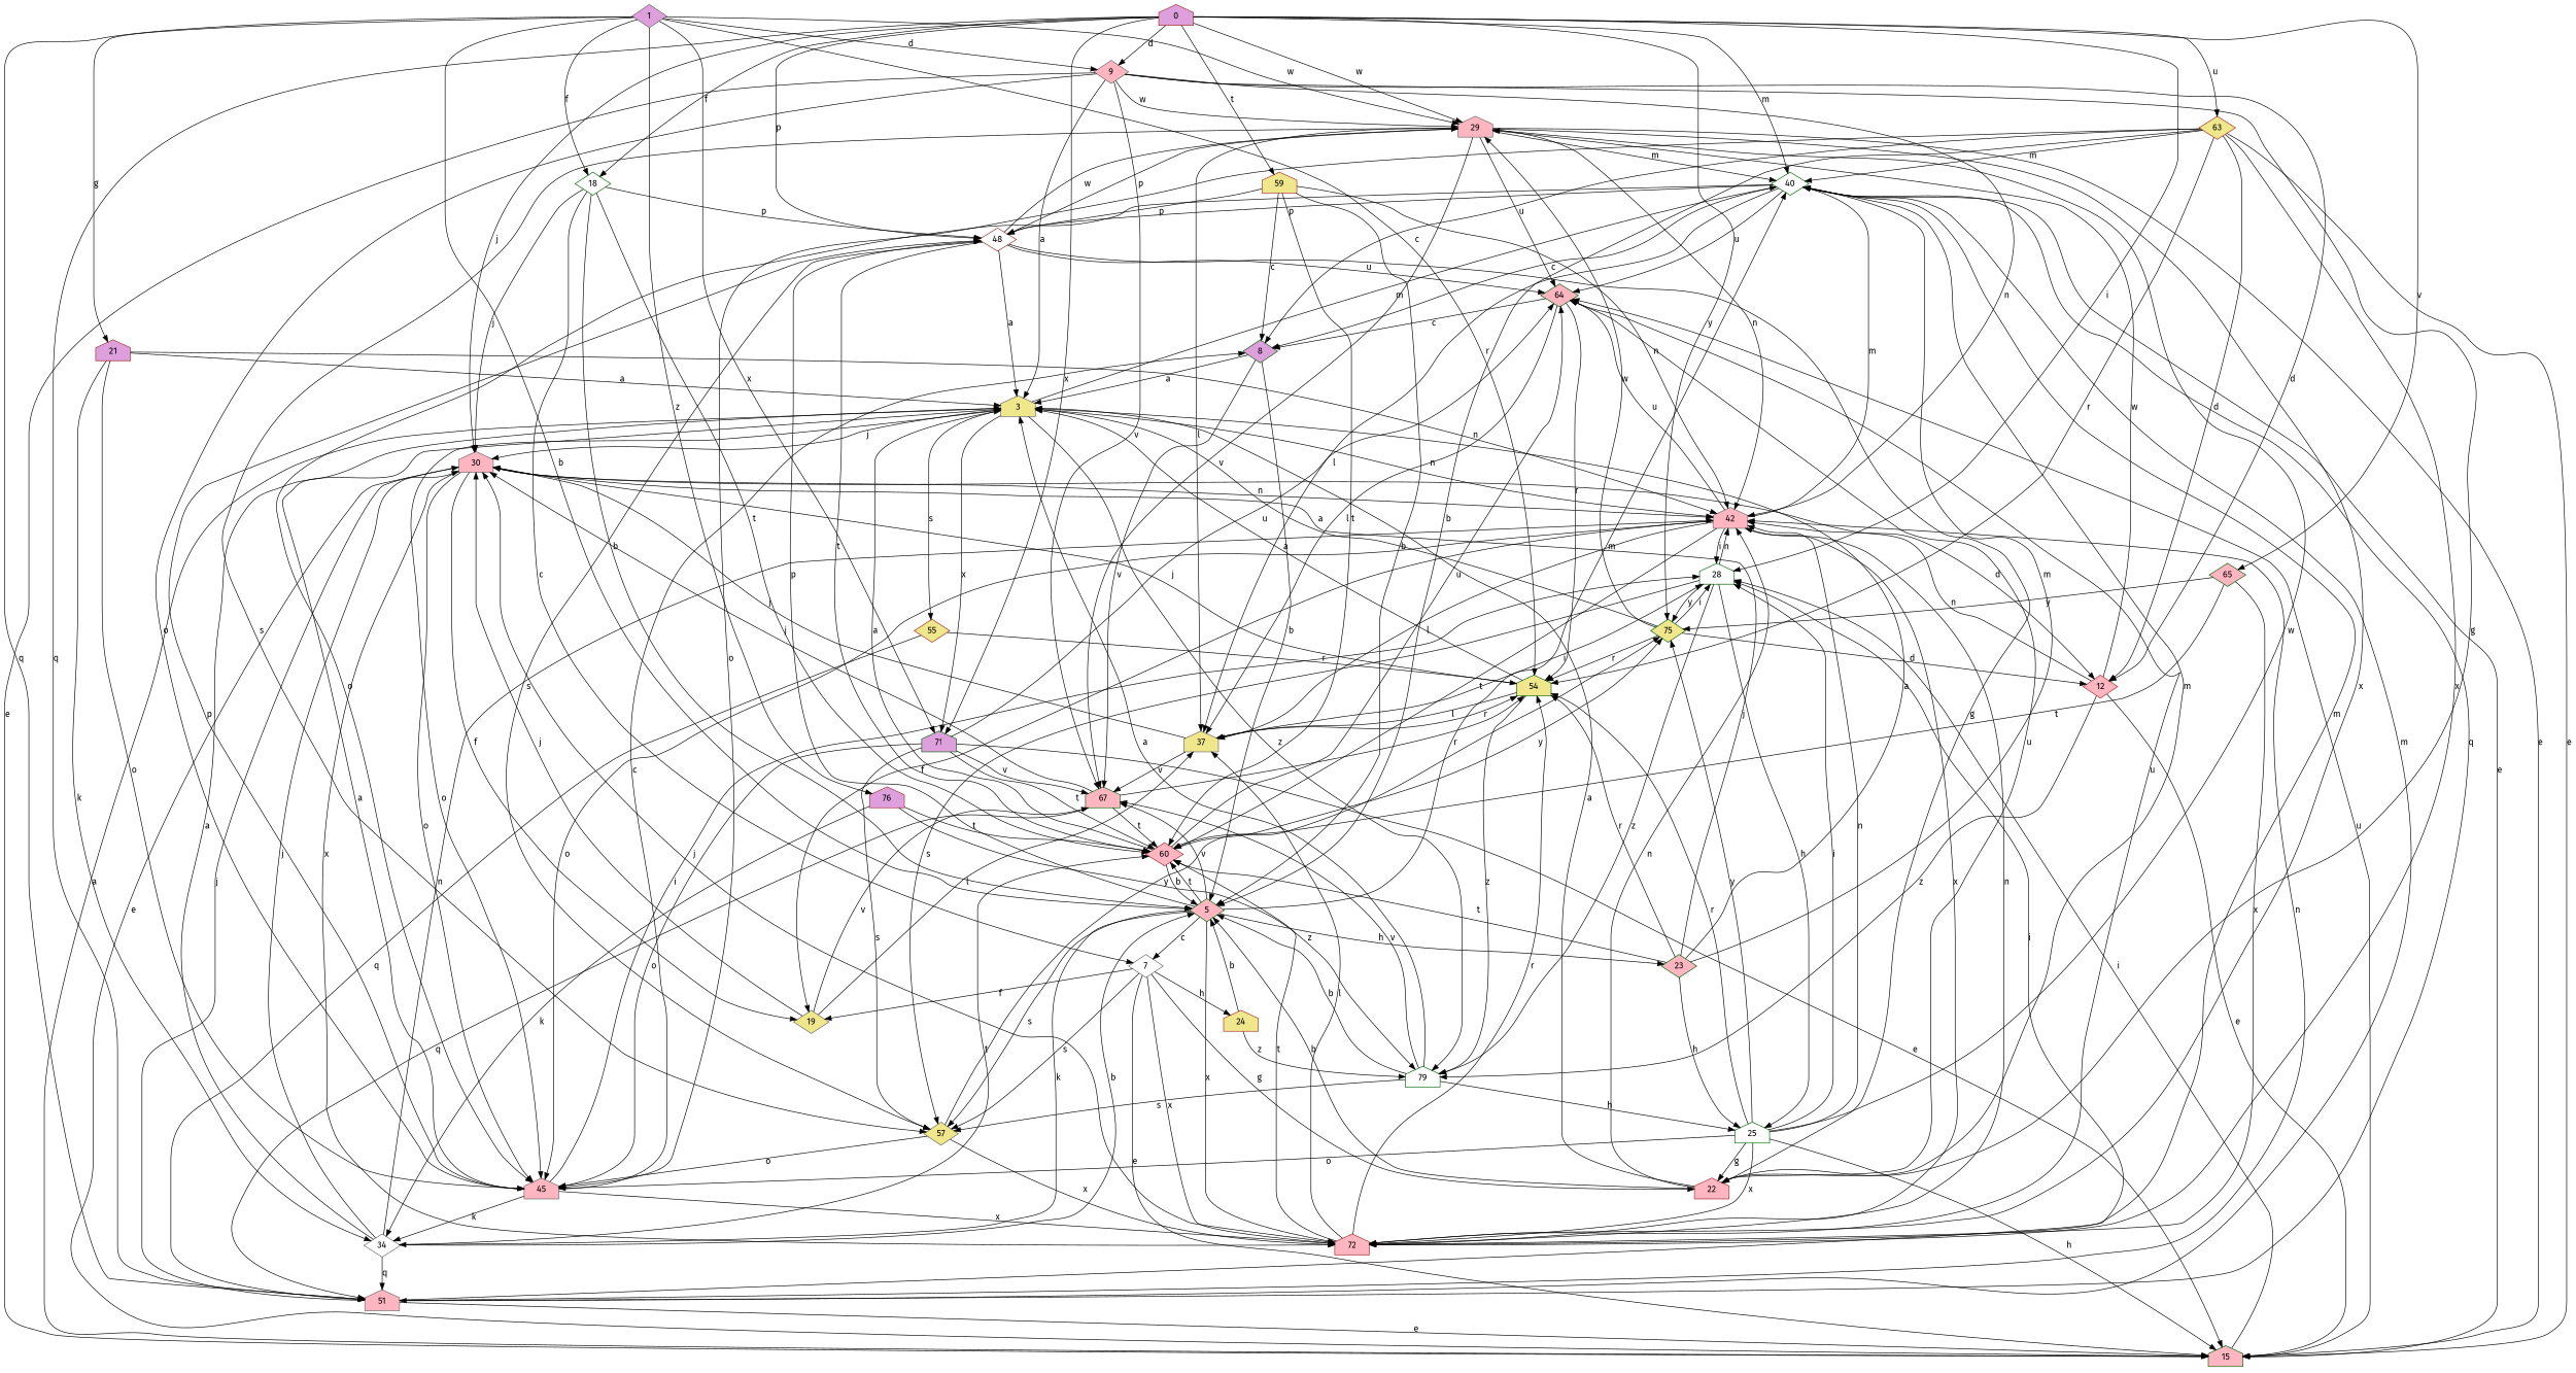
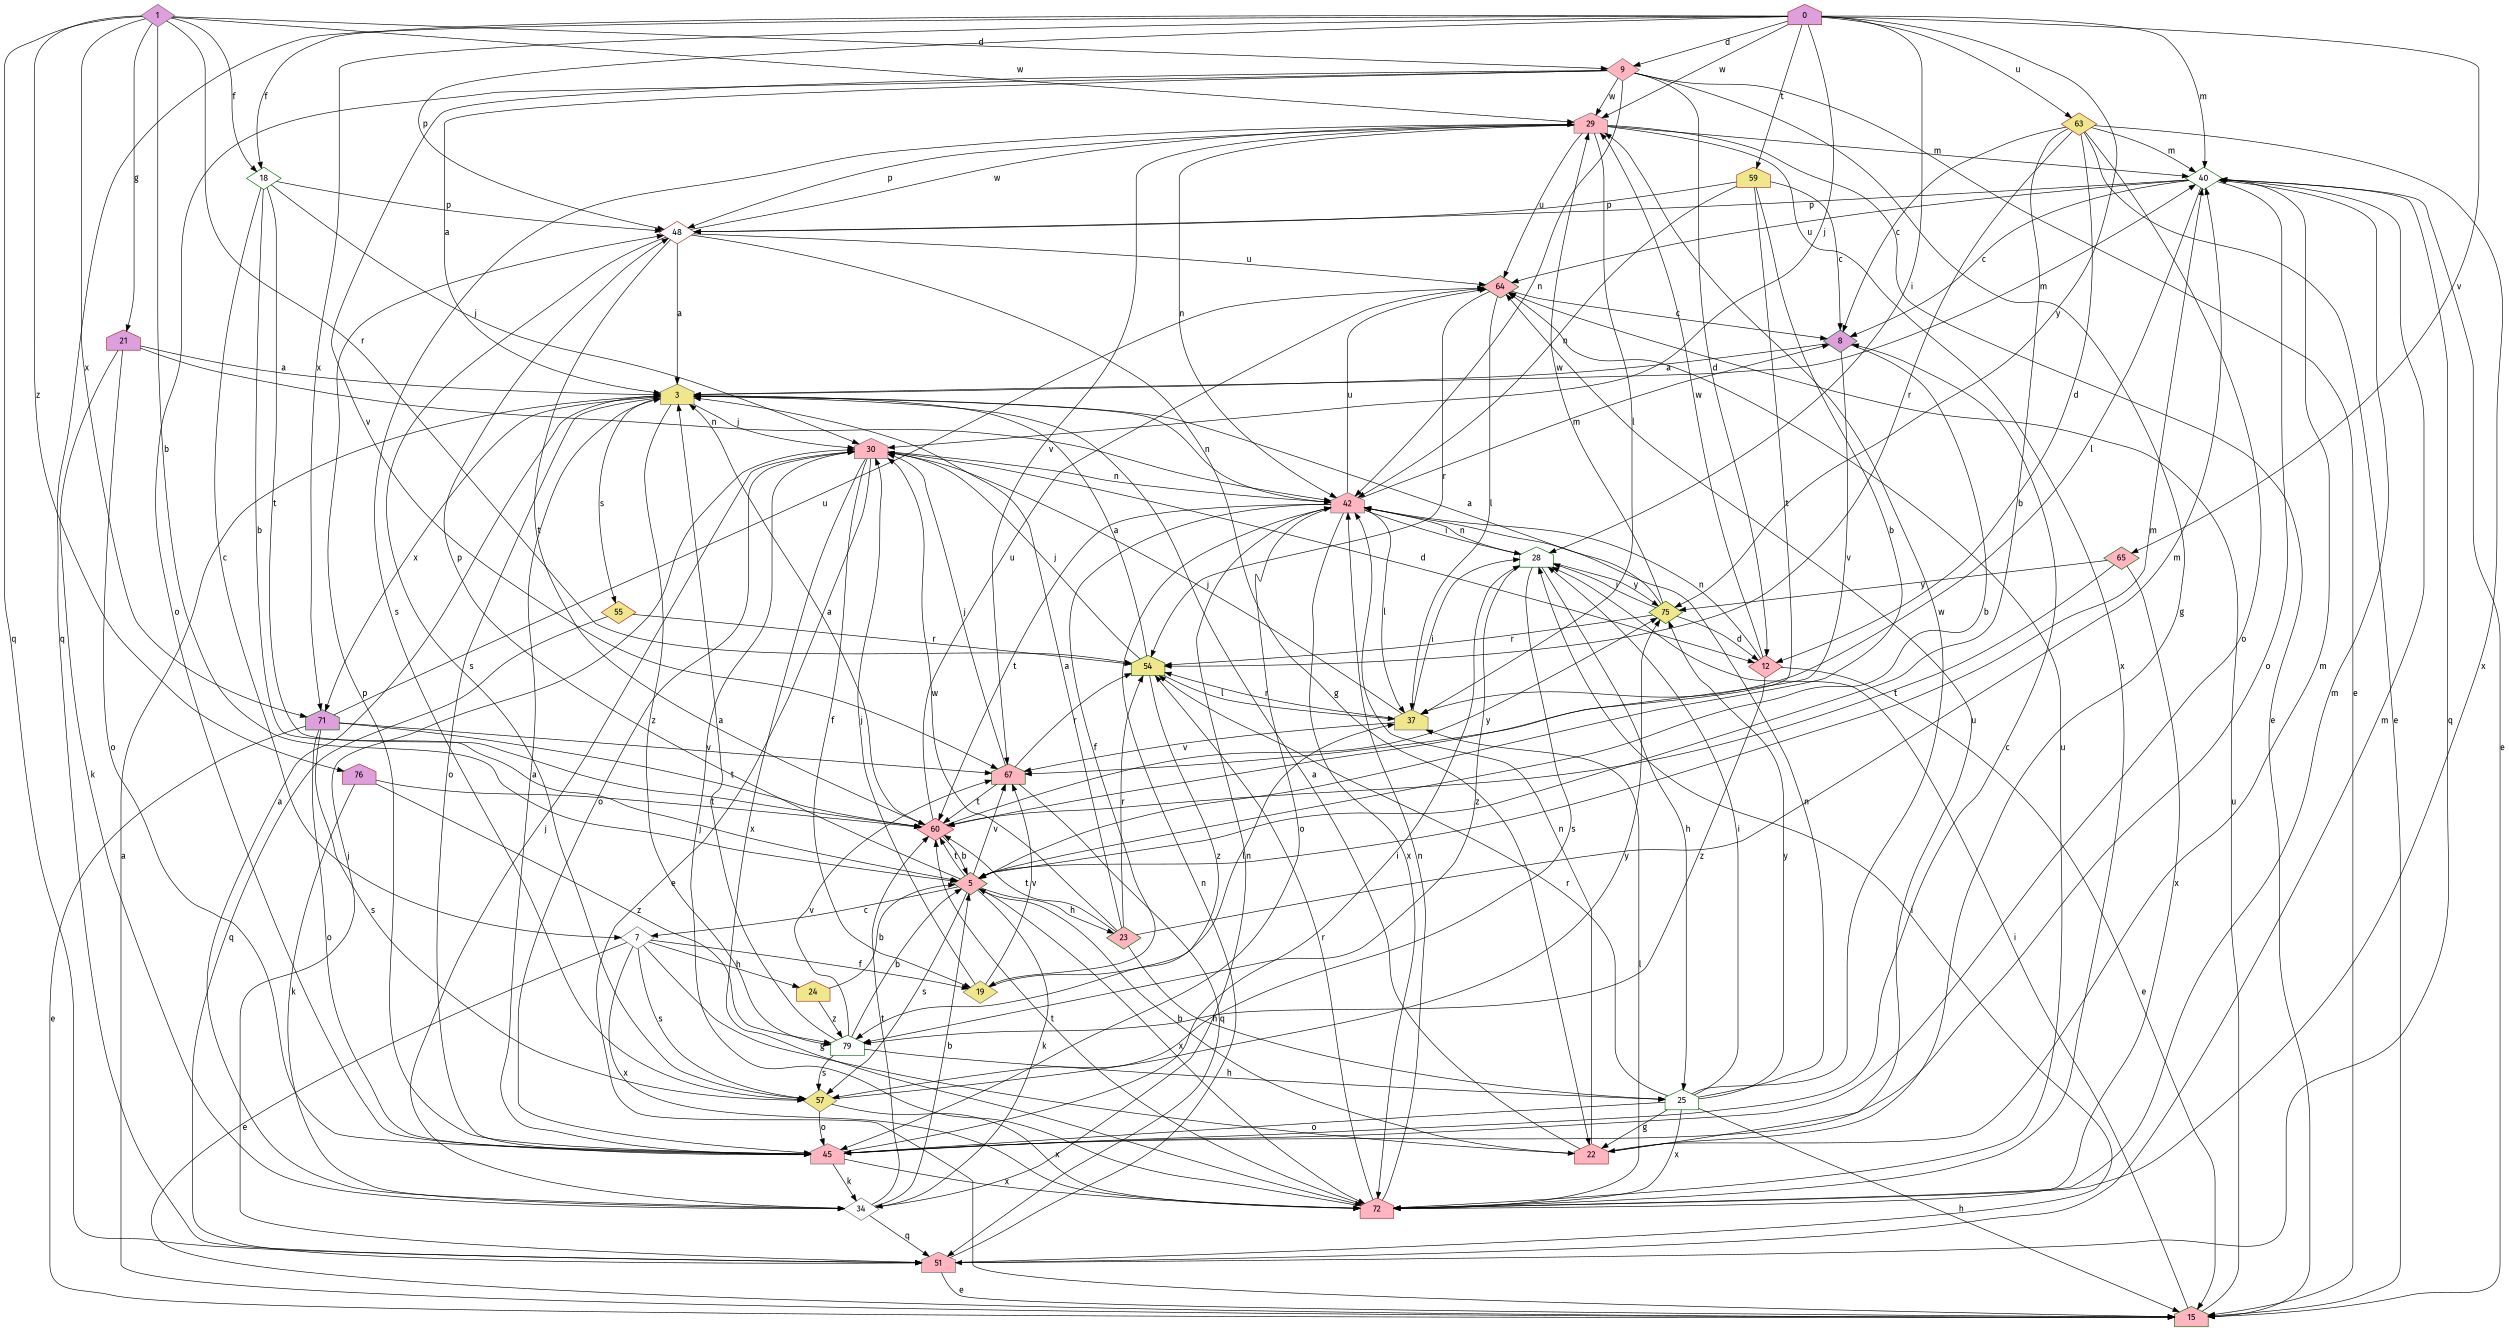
  strict digraph {
    fontname="Fira Sans"
    node [color=darkgreen fillcolor=lightpink fontname="Fira Sans" shape=house style=filled]
    edge [fontname="Fira Sans"]
    0 [color=brown fillcolor=plum]
    9 [color=gray40 shape=diamond]
    18 [fillcolor=white shape=diamond]
    28 [fillcolor=white]
    30 [color=gray40]
    40 [fillcolor=white shape=diamond]
    48 [color=brown fillcolor=white shape=diamond]
    51 [color=gray40]
    59 [color=brown fillcolor=khaki]
    63 [color=brown fillcolor=khaki shape=diamond]
    65 [shape=diamond]
    n12 [color=gray40 label=29]
    71 [fillcolor=plum]
    75 [fillcolor=khaki shape=diamond]
    3 [color=gray40 fillcolor=khaki]
    42 [color=gray40]
    45 [color=gray40]
    67
    15
    22 [color=brown]
    12 [color=brown shape=diamond]
    5 [shape=diamond]
    7 [color=gray40 fillcolor=white shape=diamond]
    60 [color=brown shape=diamond]
    79 [fillcolor=white]
    57 [color=gray40 fillcolor=khaki shape=diamond]
    25 [fillcolor=white]
    72 [color=brown]
    19 [color=gray40 fillcolor=khaki shape=diamond]
    8 [fillcolor=plum shape=diamond]
    64 [shape=diamond]
    37 [color=gray40 fillcolor=khaki]
    54 [fillcolor=khaki]
    1 [color=gray40 fillcolor=plum shape=diamond]
    21 [color=brown fillcolor=plum]
    76 [color=brown fillcolor=plum]
    23 [shape=diamond]
    34 [color=gray40 fillcolor=white shape=diamond]
    55 [color=brown fillcolor=khaki shape=diamond]
    24 [color=brown fillcolor=khaki]
    0 -> 9 [label=d]
    0 -> 18 [label=f]
    0 -> 28 [label=i]
    0 -> 30 [label=j]
    0 -> 40 [label=m]
    0 -> 48 [label=p]
    0 -> 51 [label=q]
    0 -> 59 [label=t]
    0 -> 63 [label=u]
    0 -> 65 [label=v]
    0 -> n12 [label=w]
    0 -> 71 [label=x]
    0 -> 75 [label=y]
    9 -> n12 [label=w]
    9 -> 3 [label=a]
    9 -> 42 [label=n]
    9 -> 45 [label=o]
    9 -> 67 [label=v]
    9 -> 15 [label=e]
    9 -> 22 [label=g]
    9 -> 12 [label=d]
    18 -> 30 [label=j]
    18 -> 48 [label=p]
    18 -> 5 [label=b]
    18 -> 7 [label=c]
    18 -> 60 [label=t]
    28 -> 75 [label=y]
    28 -> 42 [label=n]
    28 -> 79 [label=z]
    28 -> 57 [label=s]
    28 -> 25 [label=h]
    30 -> 42 [label=n]
    30 -> 45 [label=o]
    30 -> 15 [label=e]
    30 -> 12 [label=d]
    30 -> 72 [label=x]
    30 -> 19 [label=f]
    40 -> 48 [label=p]
    40 -> 51 [label=q]
    40 -> 45 [label=o]
    40 -> 15 [label=e]
    40 -> 8 [label=c]
    40 -> 64 [label=u]
    40 -> 37 [label=l]
    48 -> n12 [label=w]
    48 -> 3 [label=a]
    48 -> 22 [label=g]
    48 -> 60 [label=t]
    48 -> 57 [label=s]
    48 -> 64 [label=u]
    51 -> 28 [label=i]
    51 -> 30 [label=j]
    51 -> 40 [label=m]
    51 -> 42 [label=n]
    51 -> 15 [label=e]
    59 -> 48 [label=p]
    59 -> 42 [label=n]
    59 -> 5 [label=b]
    59 -> 60 [label=t]
    59 -> 8 [label=c]
    63 -> 40 [label=m]
    63 -> 45 [label=o]
    63 -> 15 [label=e]
    63 -> 12 [label=d]
    63 -> 5 [label=b]
    63 -> 72 [label=x]
    63 -> 8 [label=c]
    63 -> 54 [label=r]
    65 -> 75 [label=y]
    65 -> 60 [label=t]
    65 -> 72 [label=x]
    n12 -> 40 [label=m]
    n12 -> 48 [label=p]
    n12 -> 42 [label=n]
    n12 -> 67 [label=v]
    n12 -> 15 [label=e]
    n12 -> 57 [label=s]
    n12 -> 72 [label=x]
    n12 -> 64 [label=u]
    n12 -> 37 [label=l]
    71 -> 45 [label=o]
    71 -> 67 [label=v]
    71 -> 15 [label=e]
    71 -> 60 [label=t]
    71 -> 57 [label=s]
    71 -> 64 [label=u]
    75 -> 28 [label=i]
    75 -> n12 [label=w]
    75 -> 3 [label=a]
    75 -> 12 [label=d]
    75 -> 54 [label=r]
    3 -> 30 [label=j]
    3 -> 40 [label=m]
    3 -> 71 [label=x]
    3 -> 42 [label=n]
    3 -> 45 [label=o]
    3 -> 79 [label=z]
    3 -> 55 [label=s]
    42 -> 28 [label=i]
-   42 -> 40 [label=m]
+   42 -> 8 [label=m]
    42 -> 45 [label=o]
    42 -> 60 [label=t]
    42 -> 72 [label=x]
    42 -> 19 [label=f]
    42 -> 64 [label=u]
    42 -> 37 [label=l]
    45 -> 28 [label=i]
    45 -> 48 [label=p]
    45 -> 3 [label=a]
    45 -> 72 [label=x]
    45 -> 8 [label=c]
    45 -> 34 [label=k]
    67 -> 30 [label=j]
    67 -> 51 [label=q]
    67 -> 60 [label=t]
    67 -> 54 [label=r]
    15 -> 28 [label=i]
    15 -> 3 [label=a]
    15 -> 64 [label=u]
    22 -> 40 [label=m]
    22 -> 3 [label=a]
    22 -> 42 [label=n]
    22 -> 5 [label=b]
    22 -> 64 [label=u]
    12 -> n12 [label=w]
    12 -> 42 [label=n]
    12 -> 15 [label=e]
    12 -> 79 [label=z]
    5 -> 40 [label=m]
    5 -> 48 [label=p]
    5 -> 67 [label=v]
    5 -> 7 [label=c]
    5 -> 60 [label=t]
    5 -> 57 [label=s]
    5 -> 72 [label=x]
    5 -> 23 [label=h]
    5 -> 34 [label=k]
    7 -> 15 [label=e]
    7 -> 22 [label=g]
    7 -> 57 [label=s]
    7 -> 72 [label=x]
    7 -> 19 [label=f]
    7 -> 24 [label=h]
    60 -> 75 [label=y]
    60 -> 3 [label=a]
    60 -> 5 [label=b]
    60 -> 64 [label=u]
    79 -> 3 [label=a]
    79 -> 67 [label=v]
    79 -> 5 [label=b]
    79 -> 57 [label=s]
    79 -> 25 [label=h]
    57 -> 75 [label=y]
    57 -> 45 [label=o]
    57 -> 72 [label=x]
    25 -> 28 [label=i]
    25 -> n12 [label=w]
    25 -> 75 [label=y]
    25 -> 42 [label=n]
    25 -> 45 [label=o]
    25 -> 15 [label=h]
    25 -> 22 [label=g]
    25 -> 72 [label=x]
    25 -> 54 [label=r]
    72 -> 30 [label=j]
    72 -> 40 [label=m]
    72 -> 42 [label=n]
    72 -> 60 [label=t]
    72 -> 64 [label=u]
    72 -> 37 [label=l]
    72 -> 54 [label=r]
    19 -> 30 [label=j]
    19 -> 67 [label=v]
    19 -> 37 [label=l]
    8 -> 3 [label=a]
    8 -> 67 [label=v]
    8 -> 5 [label=b]
    64 -> 8 [label=c]
    64 -> 37 [label=l]
    64 -> 54 [label=r]
    37 -> 28 [label=i]
    37 -> 30 [label=j]
    37 -> 67 [label=v]
    37 -> 54 [label=r]
    54 -> 30 [label=j]
    54 -> 3 [label=a]
    54 -> 79 [label=z]
    54 -> 37 [label=l]
    1 -> 9 [label=d]
    1 -> 18 [label=f]
    1 -> 51 [label=q]
    1 -> n12 [label=w]
    1 -> 71 [label=x]
    1 -> 5 [label=b]
    1 -> 54 [label=r]
    1 -> 21 [label=g]
    1 -> 76 [label=z]
    21 -> 3 [label=a]
    21 -> 42 [label=n]
    21 -> 45 [label=o]
    21 -> 34 [label=k]
    76 -> 60 [label=t]
    76 -> 79 [label=z]
    76 -> 34 [label=k]
-   23 -> 30 [label=j]
+   23 -> 30 [label=w]
    23 -> 40 [label=m]
    23 -> 3 [label=a]
    23 -> 60 [label=t]
    23 -> 25 [label=h]
    23 -> 54 [label=r]
    34 -> 30 [label=j]
    34 -> 51 [label=q]
    34 -> 3 [label=a]
    34 -> 42 [label=n]
    34 -> 5 [label=b]
    34 -> 60 [label=t]
    55 -> 51 [label=q]
    55 -> 54 [label=r]
    24 -> 5 [label=b]
    24 -> 79 [label=z]
  }
